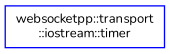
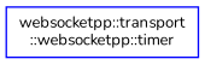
  digraph {
    rankdir=TB
    fontname=Nunito
-   n1 [color=blue fillcolor=white fontname=Nunito fontsize=10 height=0.2 label="websocketpp::transport\l::iostream::timer" shape=record style=filled width=0.4]
+   n1 [color=blue fillcolor=white fontname=Nunito fontsize=10 height=0.2 label="websocketpp::transport\l::websocketpp::timer" shape=record style=filled width=0.4]
  }
